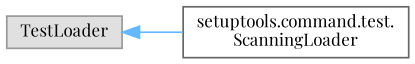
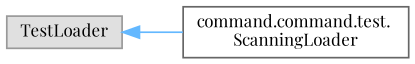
  digraph {
    rankdir=LR
    fontname="Playfair Display"
    node [fontname="Playfair Display" fontsize=10 shape=box style=filled]
    n1 [color=grey60 fillcolor="#E0E0E0" height=0.2 label=TestLoader width=0.4]
-   n2 [color=grey40 fillcolor=white height=0.2 label="setuptools.command.test.\lScanningLoader" width=0.4]
+   n2 [color=grey40 fillcolor=white height=0.2 label="command.command.test.\lScanningLoader" width=0.4]
    n1 -> n2 [color=steelblue1 dir=back fontname="Playfair Display" fontsize=10 labelfontname=Helvetica labelfontsize=10 style=solid]
  }
